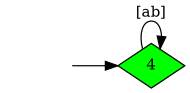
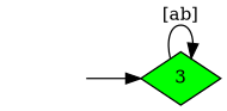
  digraph {
    fontsize=12
    rankdir=LR
    node [style=filled]
    n1 [color=white fillcolor=white label=" " shape=plaintext]
-   4 [fillcolor=green fontsize=12 shape=diamond]
+   4 [fillcolor=green fontsize=12 shape=diamond label=3]
    n1 -> 4
    4 -> 4 [fontsize=12 label="[ab]"]
  }
